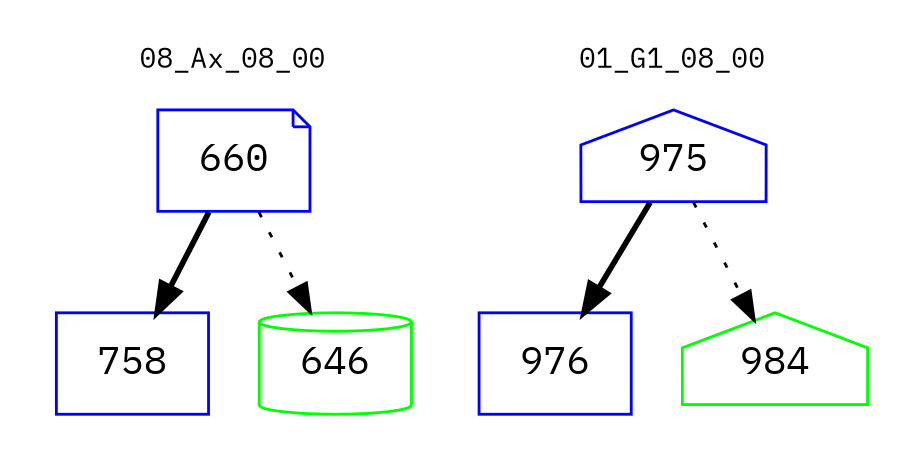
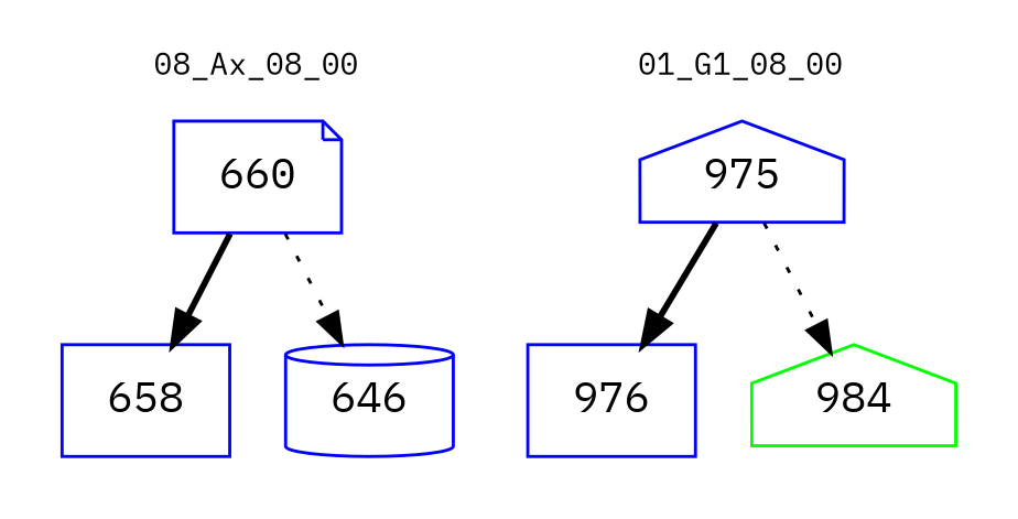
  digraph {
    fontname="IBM Plex Mono"
    node [color=blue fontname="IBM Plex Mono" shape=box]
    edge [color=black fontname="IBM Plex Mono" style=bold]
    n1 [label=660 shape=note]
-   n2 [label=758]
-   n3 [color=green label=646 shape=cylinder]
+   n2 [label=658]
+   n3 [label=646 shape=cylinder]
    n4 [label=975 shape=house]
    n5 [label=976]
    n6 [color=green label=984 shape=house]
    subgraph cluster_1 {
      color=white
      fontsize=10
      label="08_Ax_08_00"
      n1
      n2
      n3
    }
    subgraph cluster_2 {
      color=white
      fontsize=10
      label="01_G1_08_00"
      n4
      n5
      n6
    }
    n1 -> n2
    n1 -> n3 [style=dotted]
    n4 -> n5
    n4 -> n6 [style=dotted]
  }
